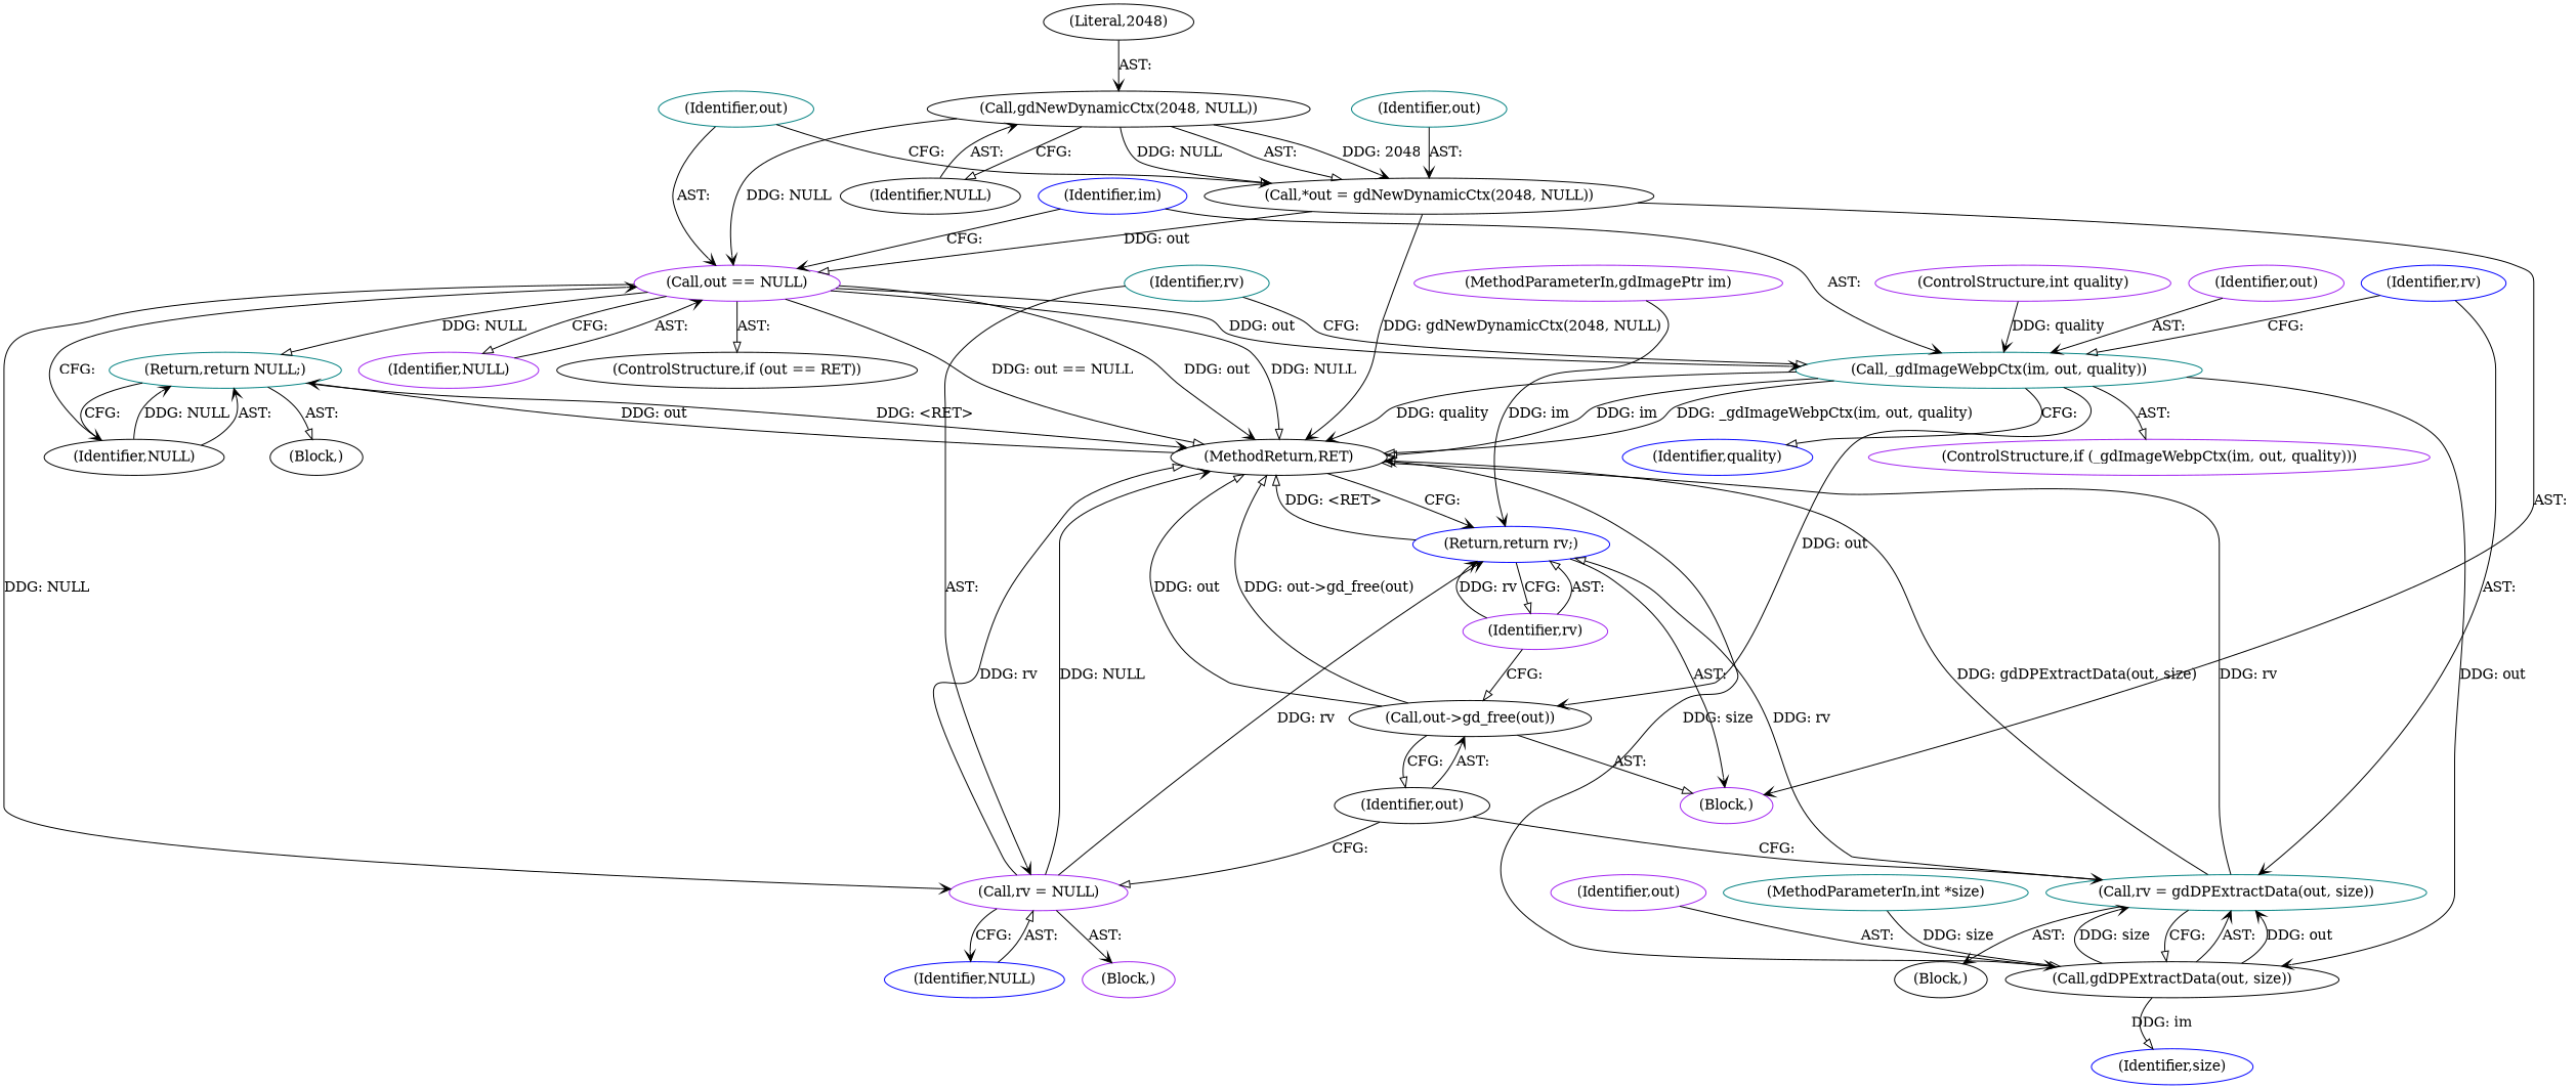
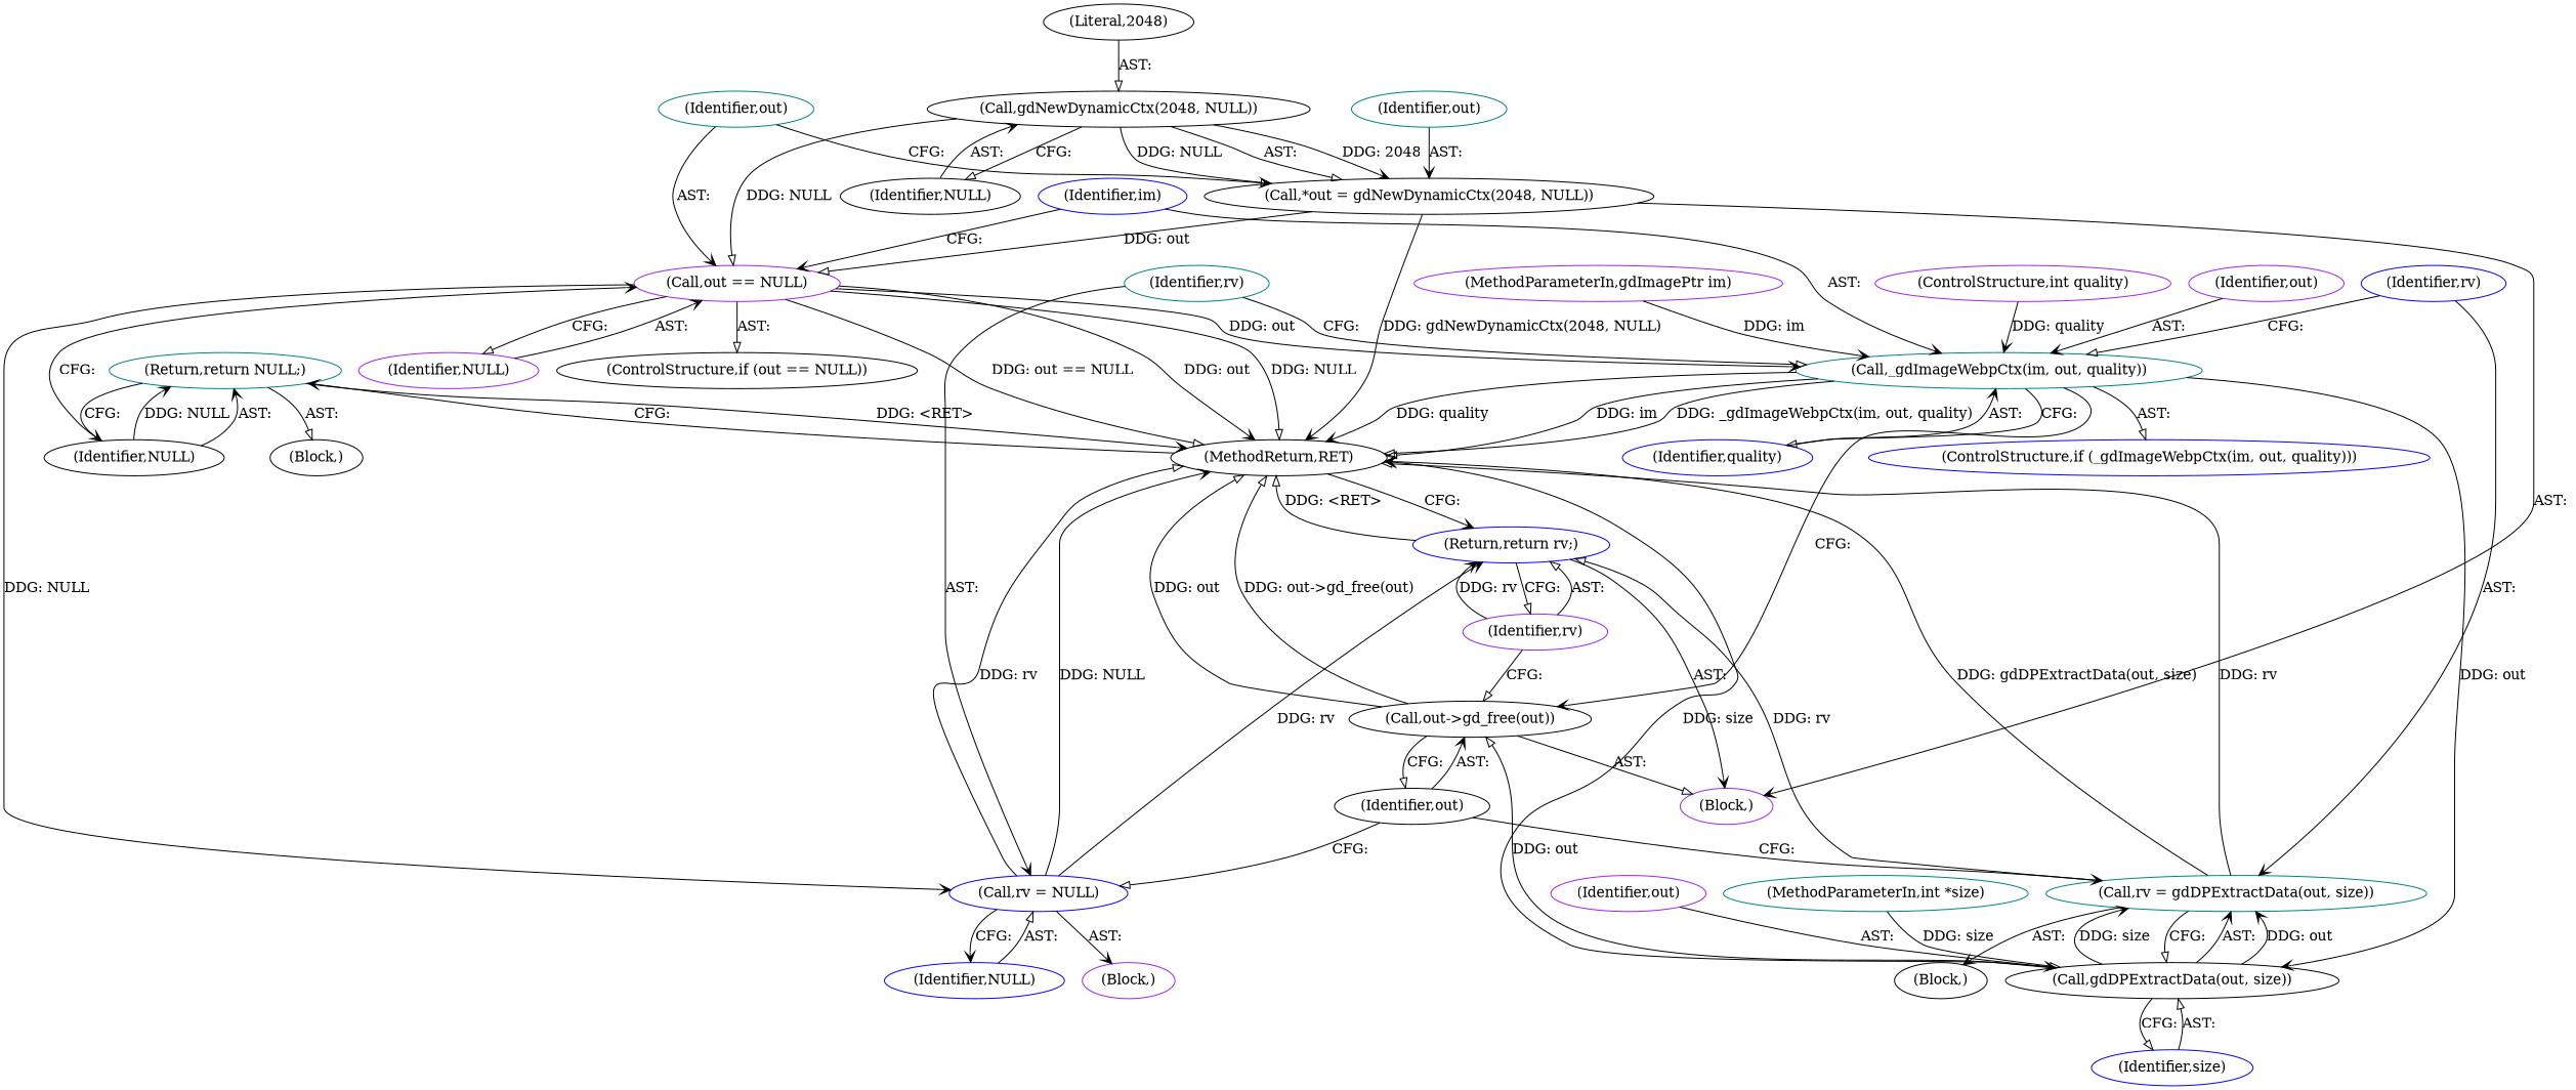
  digraph {
    node [color=black]
    edge [arrowhead=vee]
    n1 [color=purple label="(Call,out == NULL)"]
    n2 [color=teal label="(Return,return NULL;)"]
    n3 [color=teal label="(Call,_gdImageWebpCtx(im, out, quality))"]
-   n4 [color=purple label="(Call,rv = NULL)"]
+   n4 [color=blue label="(Call,rv = NULL)"]
    n5 [color=purple label="(Identifier,NULL)"]
-   n6 [label="(ControlStructure,if (out == RET))"]
+   n6 [label="(ControlStructure,if (out == NULL))"]
    n7 [label="(MethodReturn,RET)"]
    n8 [label="(Block,)"]
    n9 [label="(Identifier,NULL)"]
    n10 [label="(Call,gdDPExtractData(out, size))"]
    n11 [label="(Call,out->gd_free(out))"]
-   n12 [color=purple label="(ControlStructure,if (_gdImageWebpCtx(im, out, quality)))"]
+   n12 [color=blue label="(ControlStructure,if (_gdImageWebpCtx(im, out, quality)))"]
    n13 [color=blue label="(Identifier,quality)"]
    n14 [color=blue label="(Return,return rv;)"]
    n15 [color=blue label="(Identifier,NULL)"]
    n16 [color=purple label="(Block,)"]
    n17 [label="(Call,*out = gdNewDynamicCtx(2048, NULL))"]
    n18 [color=purple label="(Block,)"]
    n19 [label="(Call,gdNewDynamicCtx(2048, NULL))"]
    n20 [label="(Identifier,NULL)"]
    n21 [color=teal label="(Call,rv = gdDPExtractData(out, size))"]
    n22 [color=blue label="(Identifier,size)"]
    n23 [label="(Identifier,out)"]
    n24 [label="(Block,)"]
    n25 [color=purple label="(Identifier,rv)"]
    n26 [color=purple label="(ControlStructure,int quality)"]
    n27 [color=purple label="(Identifier,out)"]
    n28 [color=teal label="(Identifier,out)"]
    n29 [color=blue label="(Identifier,rv)"]
    n30 [color=blue label="(Identifier,im)"]
    n31 [color=purple label="(Identifier,out)"]
    n32 [label="(Literal,2048)"]
    n33 [color=teal label="(MethodParameterIn,int *size)"]
    n34 [color=teal label="(Identifier,out)"]
    n35 [color=teal label="(Identifier,rv)"]
    n36 [color=purple label="(MethodParameterIn,gdImagePtr im)"]
-   n1 -> n2 [arrowhead=onormal label="DDG: NULL"]
    n1 -> n3 [label="DDG: out"]
    n1 -> n4 [label="DDG: NULL"]
    n1 -> n5 [arrowhead=onormal label="CFG: "]
    n1 -> n6 [arrowhead=onormal label="AST: "]
    n1 -> n7 [label="DDG: out"]
    n1 -> n7 [arrowhead=onormal label="DDG: NULL"]
    n1 -> n7 [arrowhead=onormal label="DDG: out == NULL"]
    n2 -> n7 [label="DDG: <RET>"]
    n2 -> n8 [arrowhead=onormal label="AST: "]
    n2 -> n9 [label="CFG: "]
    n3 -> n7 [label="DDG: quality"]
    n3 -> n7 [arrowhead=onormal label="DDG: im"]
    n3 -> n7 [arrowhead=onormal label="DDG: _gdImageWebpCtx(im, out, quality)"]
    n3 -> n10 [label="DDG: out"]
-   n3 -> n11 [label="DDG: out"]
+   n3 -> n11 [label="CFG: "]
    n3 -> n12 [arrowhead=onormal label="AST: "]
    n3 -> n13 [arrowhead=onormal label="CFG: "]
    n4 -> n7 [label="DDG: NULL"]
    n4 -> n7 [arrowhead=onormal label="DDG: rv"]
    n4 -> n14 [label="DDG: rv"]
    n4 -> n15 [label="CFG: "]
    n4 -> n16 [label="AST: "]
    n5 -> n1 [label="AST: "]
-   n7 -> n2 [label="DDG: out"]
+   n7 -> n2 [label="CFG: "]
    n7 -> n14 [label="CFG: "]
    n9 -> n1 [label="CFG: "]
    n9 -> n2 [label="AST: "]
    n9 -> n2 [label="DDG: NULL"]
-   n10 -> n7 [arrowhead=onormal label="DDG: size"]
+   n10 -> n7 [label="DDG: size"]
+   n10 -> n11 [arrowhead=onormal label="DDG: out"]
    n10 -> n21 [label="AST: "]
    n10 -> n21 [label="DDG: out"]
    n10 -> n21 [label="DDG: size"]
-   n10 -> n22 [arrowhead=onormal label="DDG: im"]
+   n10 -> n22 [arrowhead=onormal label="CFG: "]
    n11 -> n7 [arrowhead=onormal label="DDG: out"]
    n11 -> n7 [arrowhead=onormal label="DDG: out->gd_free(out)"]
    n11 -> n18 [arrowhead=onormal label="AST: "]
    n11 -> n23 [arrowhead=onormal label="CFG: "]
+   n13 -> n3 [label="AST: "]
    n14 -> n7 [arrowhead=onormal label="DDG: <RET>"]
    n14 -> n18 [label="AST: "]
    n14 -> n25 [arrowhead=onormal label="CFG: "]
    n15 -> n4 [arrowhead=onormal label="AST: "]
    n17 -> n1 [arrowhead=onormal label="DDG: out"]
    n17 -> n7 [label="DDG: gdNewDynamicCtx(2048, NULL)"]
    n17 -> n18 [label="AST: "]
-   n19 -> n1 [label="DDG: NULL"]
+   n19 -> n1 [arrowhead=onormal label="DDG: NULL"]
    n19 -> n17 [arrowhead=onormal label="AST: "]
    n19 -> n17 [label="DDG: 2048"]
    n19 -> n17 [arrowhead=onormal label="DDG: NULL"]
    n19 -> n20 [arrowhead=onormal label="CFG: "]
    n20 -> n19 [label="AST: "]
    n21 -> n7 [arrowhead=onormal label="DDG: rv"]
    n21 -> n7 [label="DDG: gdDPExtractData(out, size)"]
    n21 -> n10 [arrowhead=onormal label="CFG: "]
    n21 -> n14 [arrowhead=onormal label="DDG: rv"]
    n21 -> n24 [label="AST: "]
+   n22 -> n10 [arrowhead=onormal label="AST: "]
    n23 -> n4 [arrowhead=onormal label="CFG: "]
    n23 -> n11 [label="AST: "]
    n23 -> n21 [label="CFG: "]
    n25 -> n11 [arrowhead=onormal label="CFG: "]
    n25 -> n14 [arrowhead=onormal label="AST: "]
    n25 -> n14 [label="DDG: rv"]
    n26 -> n3 [label="DDG: quality"]
    n27 -> n3 [label="AST: "]
    n28 -> n17 [label="AST: "]
    n29 -> n3 [arrowhead=onormal label="CFG: "]
    n29 -> n21 [label="AST: "]
    n30 -> n1 [label="CFG: "]
    n30 -> n3 [label="AST: "]
    n31 -> n10 [label="AST: "]
-   n32 -> n19 [label="AST: "]
+   n32 -> n19 [arrowhead=onormal label="AST: "]
    n33 -> n10 [arrowhead=onormal label="DDG: size"]
    n34 -> n1 [label="AST: "]
    n34 -> n17 [label="CFG: "]
    n35 -> n3 [arrowhead=onormal label="CFG: "]
    n35 -> n4 [label="AST: "]
-   n36 -> n14 [label="DDG: im"]
+   n36 -> n3 [label="DDG: im"]
  }
